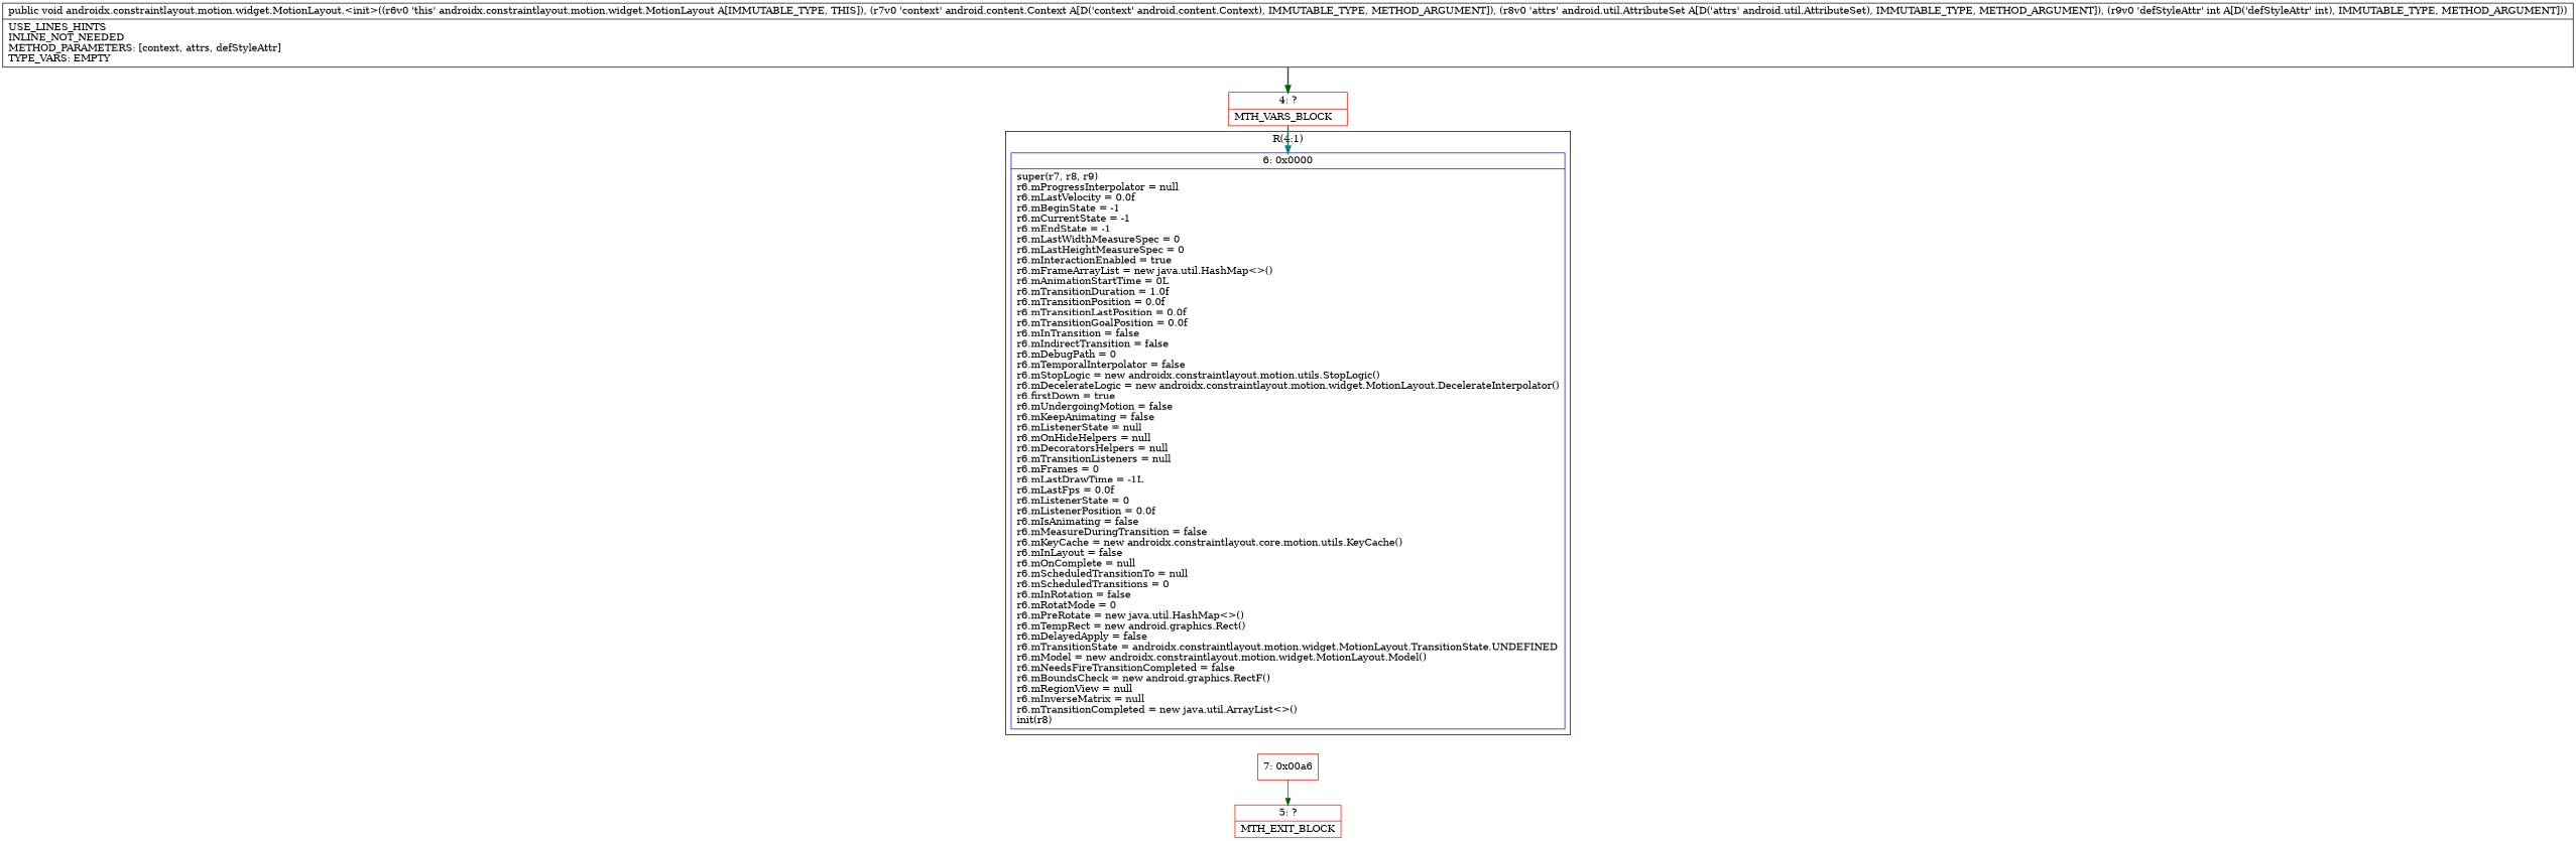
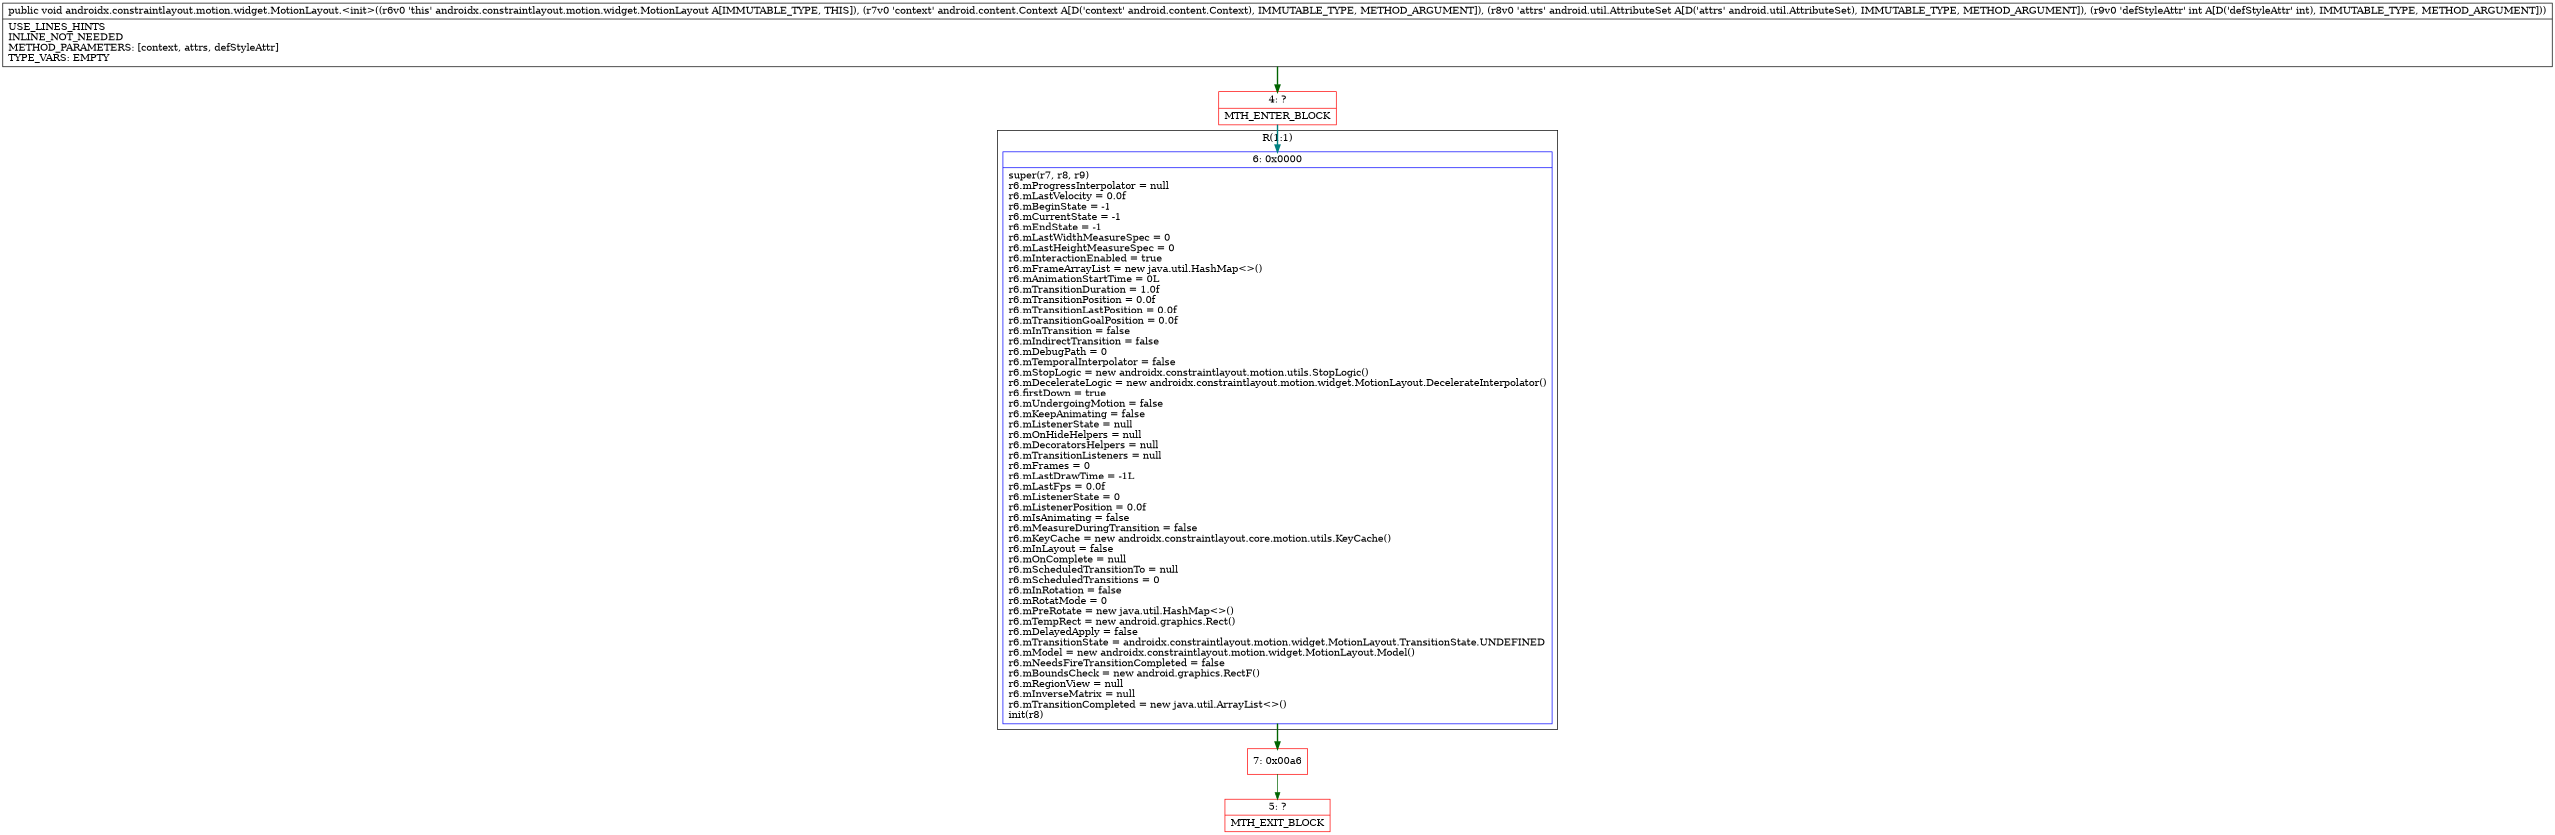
  digraph {
    node [color=red shape=record]
    edge [color=darkgreen style=bold]
    n1 [color=blue label="{6\:\ 0x0000|super(r7, r8, r9)\lr6.mProgressInterpolator = null\lr6.mLastVelocity = 0.0f\lr6.mBeginState = \-1\lr6.mCurrentState = \-1\lr6.mEndState = \-1\lr6.mLastWidthMeasureSpec = 0\lr6.mLastHeightMeasureSpec = 0\lr6.mInteractionEnabled = true\lr6.mFrameArrayList = new java.util.HashMap\<\>()\lr6.mAnimationStartTime = 0L\lr6.mTransitionDuration = 1.0f\lr6.mTransitionPosition = 0.0f\lr6.mTransitionLastPosition = 0.0f\lr6.mTransitionGoalPosition = 0.0f\lr6.mInTransition = false\lr6.mIndirectTransition = false\lr6.mDebugPath = 0\lr6.mTemporalInterpolator = false\lr6.mStopLogic = new androidx.constraintlayout.motion.utils.StopLogic()\lr6.mDecelerateLogic = new androidx.constraintlayout.motion.widget.MotionLayout.DecelerateInterpolator()\lr6.firstDown = true\lr6.mUndergoingMotion = false\lr6.mKeepAnimating = false\lr6.mListenerState = null\lr6.mOnHideHelpers = null\lr6.mDecoratorsHelpers = null\lr6.mTransitionListeners = null\lr6.mFrames = 0\lr6.mLastDrawTime = \-1L\lr6.mLastFps = 0.0f\lr6.mListenerState = 0\lr6.mListenerPosition = 0.0f\lr6.mIsAnimating = false\lr6.mMeasureDuringTransition = false\lr6.mKeyCache = new androidx.constraintlayout.core.motion.utils.KeyCache()\lr6.mInLayout = false\lr6.mOnComplete = null\lr6.mScheduledTransitionTo = null\lr6.mScheduledTransitions = 0\lr6.mInRotation = false\lr6.mRotatMode = 0\lr6.mPreRotate = new java.util.HashMap\<\>()\lr6.mTempRect = new android.graphics.Rect()\lr6.mDelayedApply = false\lr6.mTransitionState = androidx.constraintlayout.motion.widget.MotionLayout.TransitionState.UNDEFINED\lr6.mModel = new androidx.constraintlayout.motion.widget.MotionLayout.Model()\lr6.mNeedsFireTransitionCompleted = false\lr6.mBoundsCheck = new android.graphics.RectF()\lr6.mRegionView = null\lr6.mInverseMatrix = null\lr6.mTransitionCompleted = new java.util.ArrayList\<\>()\linit(r8)\l}"]
    n2 [label="{7\:\ 0x00a6}"]
    n3 [label="{5\:\ ?|MTH_EXIT_BLOCK\l}"]
-   n4 [label="{4\:\ ?|MTH_VARS_BLOCK\l}"]
+   n4 [label="{4\:\ ?|MTH_ENTER_BLOCK\l}"]
    n5 [label="{public void androidx.constraintlayout.motion.widget.MotionLayout.\<init\>((r6v0 'this' androidx.constraintlayout.motion.widget.MotionLayout A[IMMUTABLE_TYPE, THIS]), (r7v0 'context' android.content.Context A[D('context' android.content.Context), IMMUTABLE_TYPE, METHOD_ARGUMENT]), (r8v0 'attrs' android.util.AttributeSet A[D('attrs' android.util.AttributeSet), IMMUTABLE_TYPE, METHOD_ARGUMENT]), (r9v0 'defStyleAttr' int A[D('defStyleAttr' int), IMMUTABLE_TYPE, METHOD_ARGUMENT]))  | USE_LINES_HINTS\lINLINE_NOT_NEEDED\lMETHOD_PARAMETERS: [context, attrs, defStyleAttr]\lTYPE_VARS: EMPTY\l}" color=""]
    subgraph cluster_1 {
-     label="R(4:1)"
+     label="R(1:1)"
      n1
    }
+   n1 -> n2
    n2 -> n3 [style=solid]
    n4 -> n1 [color=teal]
    n5 -> n4
  }
